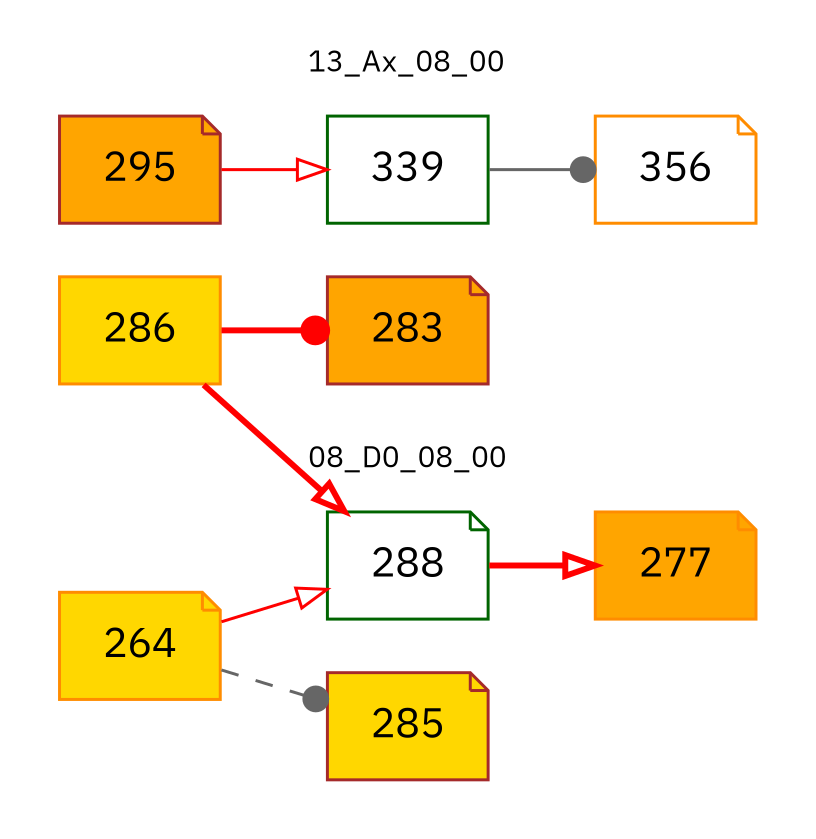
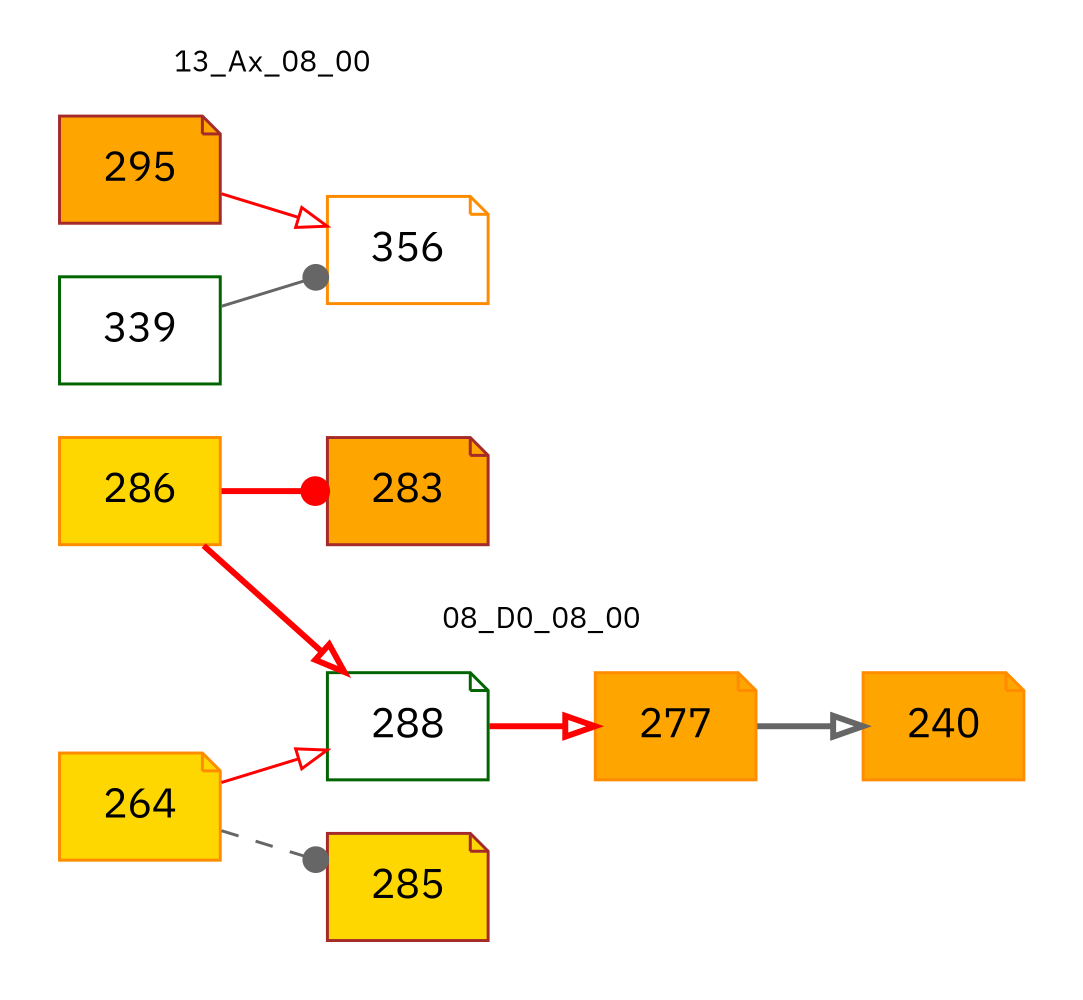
  digraph {
    fontname="IBM Plex Sans"
    rankdir=LR
    node [color=darkorange fillcolor=orange fontname="IBM Plex Sans" shape=note style=filled]
    edge [arrowhead=onormal color=red fontname="IBM Plex Sans" style=bold]
    n1 [fillcolor=gold label=286 shape=box]
    n2 [color=brown label=283]
    n3 [color=brown label=295]
    n4 [color=darkgreen fillcolor=white label=339 shape=box]
    n5 [fillcolor=white label=356]
    n6 [fillcolor=gold label=264]
    n7 [color=darkgreen fillcolor=white label=288]
    n8 [color=brown fillcolor=gold label=285]
    n9 [label=277]
+   n10 [label=240]
    subgraph cluster_1 {
      color=white
      fontsize=10
      label="13_Ax_08_00"
      n1
      n2
      n3
      n4
      n5
    }
    subgraph cluster_2 {
      color=white
      fontsize=10
      label="08_D0_08_00"
      n6
      n7
      n8
      n9
+     n10
    }
    n1 -> n2 [arrowhead=dot]
    n1 -> n7
-   n3 -> n4 [style=solid]
+   n3 -> n5 [style=solid]
    n4 -> n5 [arrowhead=dot color=gray40 style=solid]
    n6 -> n7 [style=solid]
    n6 -> n8 [arrowhead=dot color=gray40 style=dashed]
    n7 -> n9
+   n9 -> n10 [color=gray40]
  }
